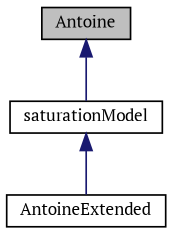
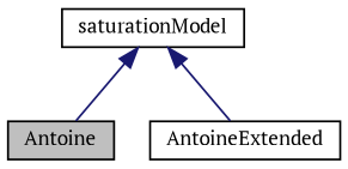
  digraph {
    fontname="PT Serif"
    node [color=black fontname="PT Serif" fontsize=10 shape=record]
    edge [color=midnightblue dir=back fontname="PT Serif" fontsize=10 labelfontname=Helvetica labelfontsize=10 style=solid]
    n1 [fillcolor=grey75 fontcolor=black height=0.2 label=Antoine style=filled width=0.4]
    n2 [height=0.2 label=AntoineExtended width=0.4]
    n3 [height=0.2 label=saturationModel width=0.4]
-   n1 -> n3
+   n3 -> n1
    n3 -> n2
  }
